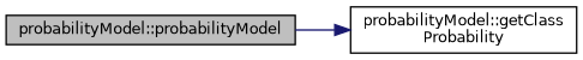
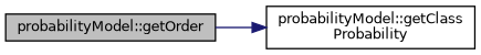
  digraph {
    rankdir=LR
    node [color=black fontname=Helvetica fontsize=10 shape=record style=filled]
-   n1 [fillcolor=grey75 fontcolor=black height=0.2 label="probabilityModel::probabilityModel" width=0.4]
+   n1 [fillcolor=grey75 fontcolor=black height=0.2 label="probabilityModel::getOrder" width=0.4]
    n2 [fillcolor=white height=0.2 label="probabilityModel::getClass\lProbability" width=0.4]
    n1 -> n2 [color=midnightblue fontname=Helvetica fontsize=10 labelfontname=Helvetica labelfontsize=10 style=solid]
  }
